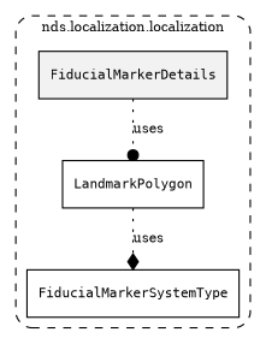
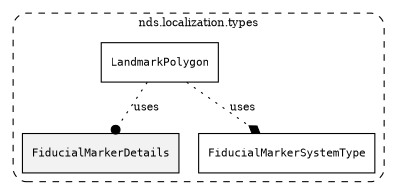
  digraph {
    fontsize=10
    rankdir=TB
    node [fontsize=10 shape=box]
    edge [fontsize=10 style=dotted]
    n1 [fillcolor="#0000000D" label=<<font face="monospace"><table align="center" border="0" cellspacing="0" cellpadding="0"><tr><td href="../../../content/packages/nds.localization.types.html#Structure-FiducialMarkerDetails" title="Structure defined in nds.localization.types">FiducialMarkerDetails</td></tr></table></font>> style=filled]
    n2 [label=<<font face="monospace"><table align="center" border="0" cellspacing="0" cellpadding="0"><tr><td href="../../../content/packages/nds.localization.types.html#Enum-FiducialMarkerSystemType" title="Enum defined in nds.localization.types">FiducialMarkerSystemType</td></tr></table></font>>]
    n3 [label=<<font face="monospace"><table align="center" border="0" cellspacing="0" cellpadding="0"><tr><td href="../../../content/packages/nds.localization.types.html#Structure-LandmarkPolygon" title="Structure defined in nds.localization.types">LandmarkPolygon</td></tr></table></font>>]
    subgraph cluster_1 {
-     label="nds.localization.localization"
+     label="nds.localization.types"
      style="dashed, rounded"
      n1
      n2
      n3
    }
-   n1 -> n3 [arrowhead=dot label=uses]
+   n3 -> n1 [arrowhead=dot label=uses]
    n3 -> n2 [arrowhead=diamond label=uses]
  }
